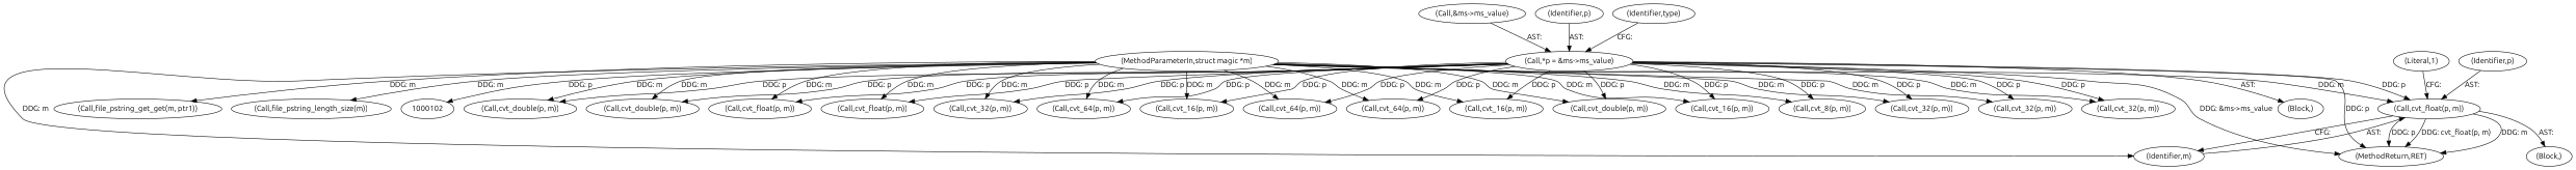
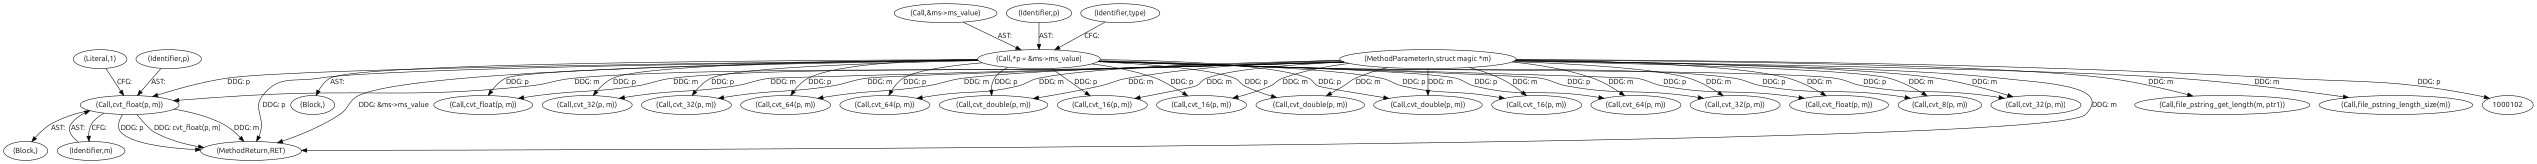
  digraph {
    fontname=Ubuntu
    node [fontname=Ubuntu]
    edge [fontname=Ubuntu]
    n1 [label="(Call,cvt_float(p, m))"]
    n2 [label="(Block,)"]
    n3 [label="(MethodReturn,RET)"]
    n4 [label="(Identifier,m)"]
    n5 [label="(Call,*p = &ms->ms_value)"]
    n6 [label="(Call,cvt_64(p, m))"]
    n7 [label="(Call,cvt_16(p, m))"]
    n8 [label="(Call,cvt_double(p, m))"]
    n9 [label="(Call,cvt_double(p, m))"]
    n10 [label="(Call,cvt_float(p, m))"]
    n11 [label="(Call,cvt_float(p, m))"]
    n12 [label="(Call,cvt_32(p, m))"]
    n13 [label="(Call,cvt_64(p, m))"]
    n14 [label="(Call,cvt_16(p, m))"]
    n15 [label="(Call,cvt_64(p, m))"]
    n16 [label="(Call,cvt_16(p, m))"]
    n17 [label="(Call,cvt_double(p, m))"]
    n18 [label="(Call,cvt_8(p, m))"]
    n19 [label="(Block,)"]
    n20 [label="(Call,cvt_32(p, m))"]
    n21 [label="(Call,cvt_32(p, m))"]
    n22 [label="(Call,cvt_32(p, m))"]
    n23 [label="(Call,&ms->ms_value)"]
    n24 [label="(MethodParameterIn,struct magic *m)"]
-   n25 [label="(Call,file_pstring_get_get(m, ptr1))"]
+   n25 [label="(Call,file_pstring_get_length(m, ptr1))"]
    n26 [label="(Call,file_pstring_length_size(m))"]
    1000102
    n28 [label="(Identifier,p)"]
    n29 [label="(Literal,1)"]
    n30 [label="(Identifier,p)"]
    n31 [label="(Identifier,type)"]
    n1 -> n2 [label="AST: "]
    n1 -> n3 [label="DDG: m"]
    n1 -> n3 [label="DDG: p"]
    n1 -> n3 [label="DDG: cvt_float(p, m)"]
    n1 -> n4 [label="CFG: "]
    n4 -> n1 [label="AST: "]
    n5 -> n1 [label="DDG: p"]
    n5 -> n3 [label="DDG: &ms->ms_value"]
    n5 -> n3 [label="DDG: p"]
    n5 -> n6 [label="DDG: p"]
    n5 -> n7 [label="DDG: p"]
    n5 -> n8 [label="DDG: p"]
    n5 -> n9 [label="DDG: p"]
    n5 -> n10 [label="DDG: p"]
    n5 -> n11 [label="DDG: p"]
    n5 -> n12 [label="DDG: p"]
    n5 -> n13 [label="DDG: p"]
    n5 -> n14 [label="DDG: p"]
    n5 -> n15 [label="DDG: p"]
    n5 -> n16 [label="DDG: p"]
    n5 -> n17 [label="DDG: p"]
    n5 -> n18 [label="DDG: p"]
    n5 -> n19 [label="AST: "]
    n5 -> n20 [label="DDG: p"]
    n5 -> n21 [label="DDG: p"]
    n5 -> n22 [label="DDG: p"]
    n23 -> n5 [label="AST: "]
    n24 -> n1 [label="DDG: m"]
-   n24 -> n4 [label="DDG: m"]
+   n24 -> n3 [label="DDG: m"]
    n24 -> n6 [label="DDG: m"]
    n24 -> n7 [label="DDG: m"]
    n24 -> n8 [label="DDG: m"]
    n24 -> n9 [label="DDG: m"]
    n24 -> n10 [label="DDG: m"]
    n24 -> n11 [label="DDG: m"]
    n24 -> n12 [label="DDG: m"]
    n24 -> n13 [label="DDG: m"]
    n24 -> n14 [label="DDG: m"]
    n24 -> n15 [label="DDG: m"]
    n24 -> n16 [label="DDG: m"]
    n24 -> n17 [label="DDG: m"]
    n24 -> n18 [label="DDG: m"]
    n24 -> n20 [label="DDG: m"]
    n24 -> n21 [label="DDG: m"]
    n24 -> n22 [label="DDG: m"]
    n24 -> n25 [label="DDG: m"]
    n24 -> n26 [label="DDG: m"]
    n24 -> 1000102 [label="DDG: p"]
    n28 -> n5 [label="AST: "]
    n29 -> n1 [label="CFG: "]
    n30 -> n1 [label="AST: "]
    n31 -> n5 [label="CFG: "]
  }
